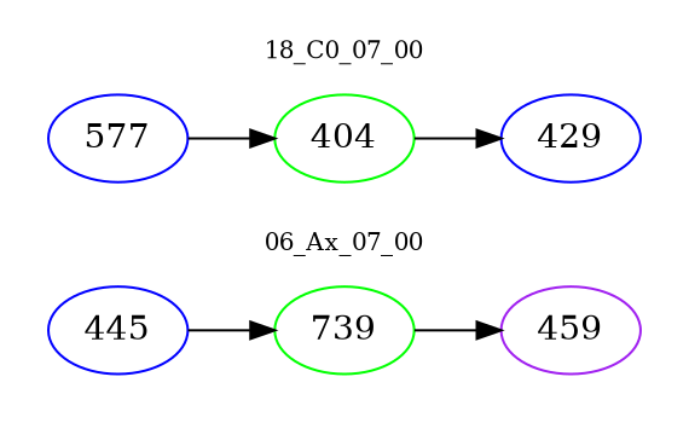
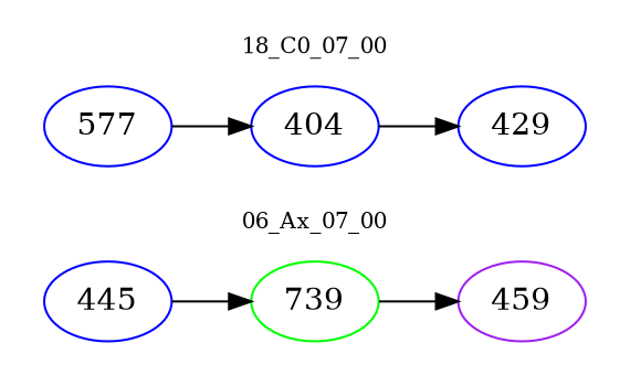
  digraph {
    rankdir=LR
    node [color=blue]
    edge [color=black]
    n1 [label=445]
    n2 [color=green label=739]
    n3 [color=purple label=459]
    n4 [label=577]
-   n5 [color=green label=404]
+   n5 [label=404]
    n6 [label=429]
    subgraph cluster_1 {
      color=white
      fontsize=10
      label="06_Ax_07_00"
      n1
      n2
      n3
    }
    subgraph cluster_2 {
      color=white
      fontsize=10
      label="18_C0_07_00"
      n4
      n5
      n6
    }
    n1 -> n2
    n2 -> n3
    n4 -> n5
    n5 -> n6
  }
